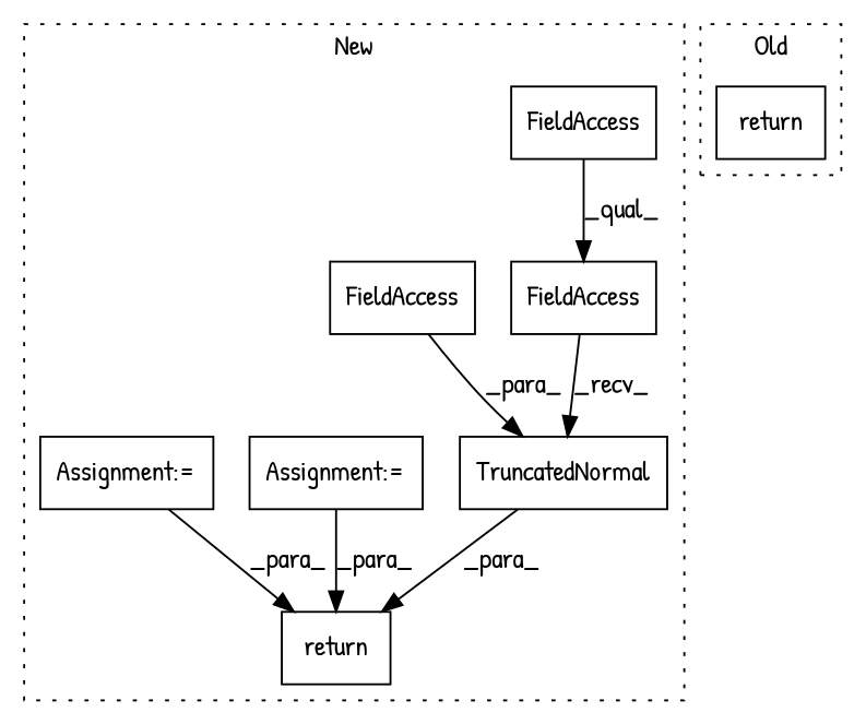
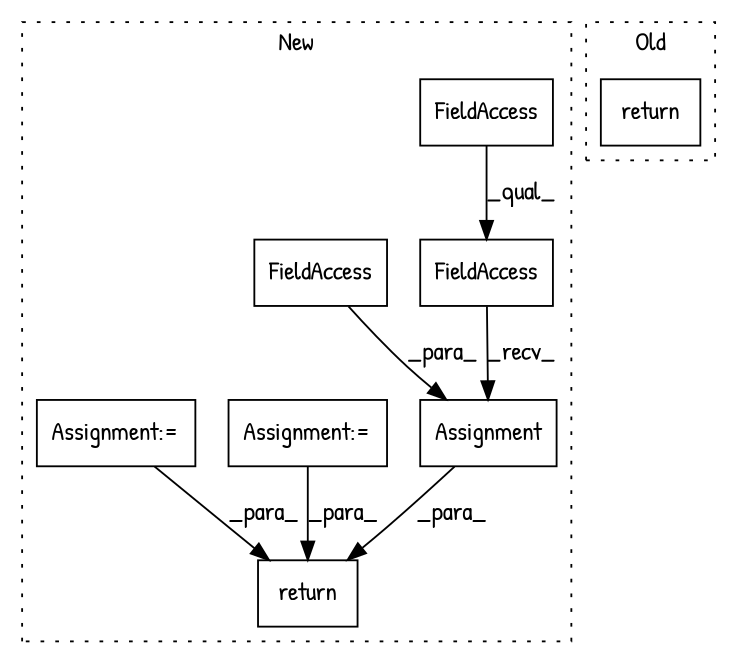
  digraph {
    fontname="Patrick Hand"
    node [a=22 l=7 s=1644 shape=box fontname="Patrick Hand"]
    edge [fontname="Patrick Hand"]
-   n1 [a=32 l="16,1" label=TruncatedNormal s="1674,1718"]
+   n1 [a=32 l="16,1" label=Assignment s="1674,1718"]
    n2 [l=29 label=FieldAccess]
    n3 [l=16 label=FieldAccess]
    n4 [l=28 label=FieldAccess s=1690]
    n5 [a=41 label=return s=1566]
    n6 [a=7 l=1 label="Assignment:=" s=1247]
    n7 [a=7 l=8 label="Assignment:=" s=1092]
    n8 [a=41 label=return s=961]
    subgraph cluster_1 {
      label=New
      style=dotted
      n1
      n2
      n3
      n4
      n5
      n6
      n7
    }
    subgraph cluster_2 {
      label=Old
      style=dotted
      n8
    }
    n1 -> n5 [label=_para_]
    n2 -> n1 [label=_recv_]
    n3 -> n2 [label=_qual_]
    n4 -> n1 [label=_para_]
    n6 -> n5 [label=_para_]
    n7 -> n5 [label=_para_]
  }
